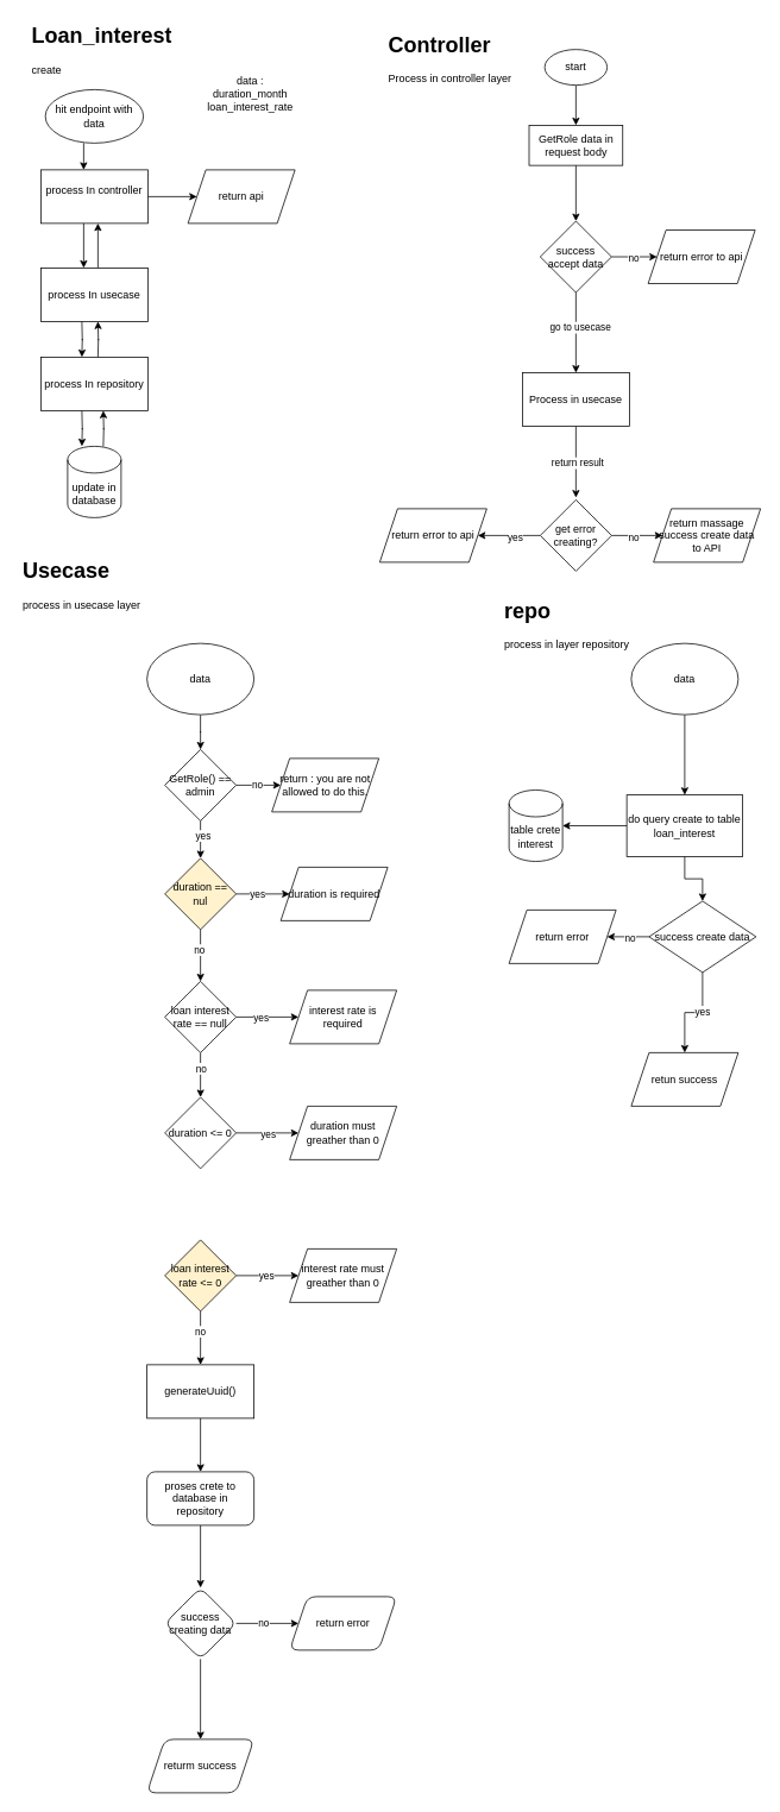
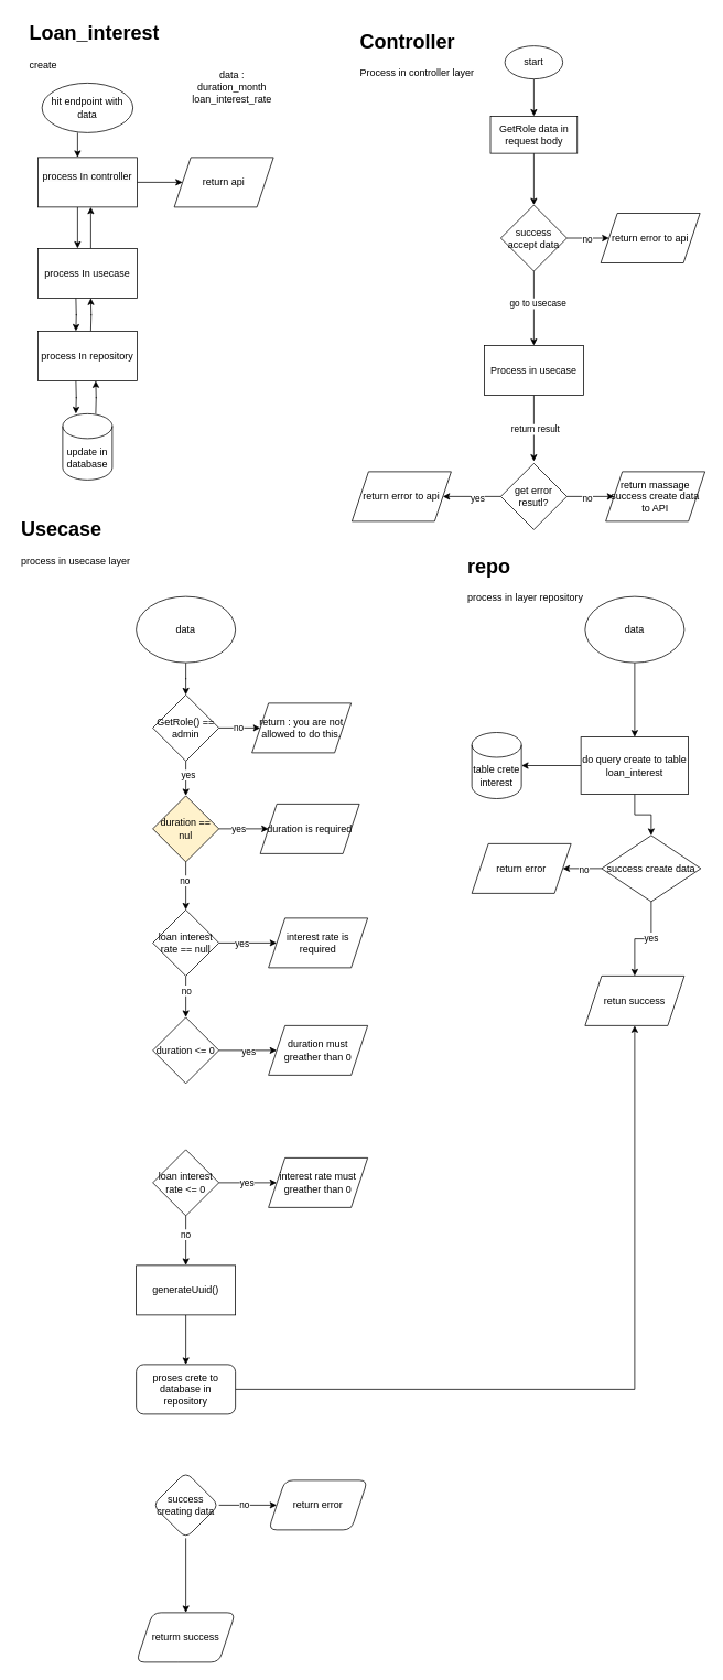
  <mxCell id="0" />
  <mxCell id="1" parent="0" />
  <mxCell id="2" value="&lt;h1&gt;Loan_interest&lt;/h1&gt;&lt;div&gt;create&lt;/div&gt;" style="text;html=1;strokeColor=none;fillColor=none;spacing=5;spacingTop=-20;whiteSpace=wrap;overflow=hidden;rounded=0;" parent="1" vertex="1"><mxGeometry x="30" y="20" width="330" height="80" as="geometry" /></mxCell>
  <mxCell id="3" value="data :&lt;br style=&quot;border-color: var(--border-color);&quot;&gt;duration_month&lt;br&gt;loan_interest_rate" style="text;html=1;strokeColor=none;fillColor=none;align=center;verticalAlign=middle;whiteSpace=wrap;rounded=0;" parent="1" vertex="1"><mxGeometry x="220" y="70" width="120" height="70" as="geometry" /></mxCell>
  <mxCell id="4" value="" style="edgeStyle=orthogonalEdgeStyle;rounded=0;orthogonalLoop=1;jettySize=auto;html=1;" parent="1" edge="1"><mxGeometry relative="1" as="geometry"><mxPoint x="93" y="160" as="sourcePoint" /><mxPoint x="93" y="190" as="targetPoint" /></mxGeometry></mxCell>
  <mxCell id="5" value="hit endpoint with data" style="ellipse;whiteSpace=wrap;html=1;" parent="1" vertex="1"><mxGeometry x="50" y="100" width="110" height="60" as="geometry" /></mxCell>
  <mxCell id="6" value="" style="edgeStyle=orthogonalEdgeStyle;rounded=0;orthogonalLoop=1;jettySize=auto;html=1;" parent="1" edge="1"><mxGeometry relative="1" as="geometry"><mxPoint x="93" y="250" as="sourcePoint" /><mxPoint x="93" y="300" as="targetPoint" /></mxGeometry></mxCell>
  <mxCell id="7" value="" style="edgeStyle=orthogonalEdgeStyle;rounded=0;orthogonalLoop=1;jettySize=auto;html=1;" parent="1" source="8" target="17" edge="1"><mxGeometry relative="1" as="geometry" /></mxCell>
  <mxCell id="8" value="&#10;&lt;span style=&quot;color: rgb(0, 0, 0); font-family: Helvetica; font-size: 12px; font-style: normal; font-variant-ligatures: normal; font-variant-caps: normal; font-weight: 400; letter-spacing: normal; orphans: 2; text-align: center; text-indent: 0px; text-transform: none; widows: 2; word-spacing: 0px; -webkit-text-stroke-width: 0px; background-color: rgb(251, 251, 251); text-decoration-thickness: initial; text-decoration-style: initial; text-decoration-color: initial; float: none; display: inline !important;&quot;&gt;process In controller&lt;/span&gt;&#10;&#10;" style="whiteSpace=wrap;html=1;" parent="1" vertex="1"><mxGeometry x="45" y="190" width="120" height="60" as="geometry" /></mxCell>
  <mxCell id="9" value="" style="edgeStyle=orthogonalEdgeStyle;rounded=0;orthogonalLoop=1;jettySize=auto;html=1;" parent="1" edge="1"><mxGeometry relative="1" as="geometry"><mxPoint x="91" y="360" as="sourcePoint" /><mxPoint x="91" y="400" as="targetPoint" /></mxGeometry></mxCell>
  <mxCell id="10" value="" style="edgeStyle=orthogonalEdgeStyle;rounded=0;orthogonalLoop=1;jettySize=auto;html=1;" parent="1" edge="1"><mxGeometry relative="1" as="geometry"><mxPoint x="109" y="300" as="sourcePoint" /><mxPoint x="109" y="250" as="targetPoint" /></mxGeometry></mxCell>
  <mxCell id="11" value="process In usecase" style="whiteSpace=wrap;html=1;" parent="1" vertex="1"><mxGeometry x="45" y="300" width="120" height="60" as="geometry" /></mxCell>
  <mxCell id="12" value="" style="edgeStyle=orthogonalEdgeStyle;rounded=0;orthogonalLoop=1;jettySize=auto;html=1;" parent="1" edge="1"><mxGeometry relative="1" as="geometry"><mxPoint x="91" y="460" as="sourcePoint" /><mxPoint x="91" y="500" as="targetPoint" /></mxGeometry></mxCell>
  <mxCell id="13" value="" style="edgeStyle=orthogonalEdgeStyle;rounded=0;orthogonalLoop=1;jettySize=auto;html=1;" parent="1" edge="1"><mxGeometry relative="1" as="geometry"><mxPoint x="109" y="400" as="sourcePoint" /><mxPoint x="109" y="360" as="targetPoint" /></mxGeometry></mxCell>
  <mxCell id="14" value="process In repository" style="whiteSpace=wrap;html=1;" parent="1" vertex="1"><mxGeometry x="45" y="400" width="120" height="60" as="geometry" /></mxCell>
  <mxCell id="15" value="" style="edgeStyle=orthogonalEdgeStyle;rounded=0;orthogonalLoop=1;jettySize=auto;html=1;" parent="1" edge="1"><mxGeometry relative="1" as="geometry"><mxPoint x="115" y="500" as="sourcePoint" /><mxPoint x="115" y="460" as="targetPoint" /></mxGeometry></mxCell>
  <mxCell id="16" value="update in database" style="shape=cylinder3;whiteSpace=wrap;html=1;boundedLbl=1;backgroundOutline=1;size=15;" parent="1" vertex="1"><mxGeometry x="75" y="500" width="60" height="80" as="geometry" /></mxCell>
  <mxCell id="17" value="return api" style="shape=parallelogram;perimeter=parallelogramPerimeter;whiteSpace=wrap;html=1;fixedSize=1;" parent="1" vertex="1"><mxGeometry x="210" y="190" width="120" height="60" as="geometry" /></mxCell>
  <mxCell id="18" value="&lt;h1 style=&quot;border-color: var(--border-color);&quot;&gt;Controller&lt;/h1&gt;&lt;h1&gt;&lt;div style=&quot;border-color: var(--border-color); font-size: 12px; font-weight: 400;&quot;&gt;Process in controller layer&lt;/div&gt;&lt;/h1&gt;" style="text;html=1;strokeColor=none;fillColor=none;spacing=5;spacingTop=-20;whiteSpace=wrap;overflow=hidden;rounded=0;" parent="1" vertex="1"><mxGeometry x="430" y="30" width="190" height="80" as="geometry" /></mxCell>
  <mxCell id="19" value="" style="edgeStyle=orthogonalEdgeStyle;rounded=0;orthogonalLoop=1;jettySize=auto;html=1;" parent="1" source="20" target="22" edge="1"><mxGeometry relative="1" as="geometry" /></mxCell>
  <mxCell id="20" value="start" style="ellipse;whiteSpace=wrap;html=1;" parent="1" vertex="1"><mxGeometry x="610" y="55" width="70" height="40" as="geometry" /></mxCell>
  <mxCell id="21" value="" style="edgeStyle=orthogonalEdgeStyle;rounded=0;orthogonalLoop=1;jettySize=auto;html=1;" parent="1" source="22" target="27" edge="1"><mxGeometry relative="1" as="geometry" /></mxCell>
  <mxCell id="22" value="GetRole data in request body" style="whiteSpace=wrap;html=1;" parent="1" vertex="1"><mxGeometry x="592.5" y="140" width="105" height="45" as="geometry" /></mxCell>
  <mxCell id="23" value="" style="edgeStyle=orthogonalEdgeStyle;rounded=0;orthogonalLoop=1;jettySize=auto;html=1;" parent="1" source="27" target="28" edge="1"><mxGeometry relative="1" as="geometry" /></mxCell>
  <mxCell id="24" value="no" style="edgeLabel;html=1;align=center;verticalAlign=middle;resizable=0;points=[];" parent="23" vertex="1" connectable="0"><mxGeometry x="-0.057" relative="1" as="geometry"><mxPoint y="1" as="offset" /></mxGeometry></mxCell>
  <mxCell id="25" value="" style="edgeStyle=orthogonalEdgeStyle;rounded=0;orthogonalLoop=1;jettySize=auto;html=1;" parent="1" source="27" target="31" edge="1"><mxGeometry relative="1" as="geometry" /></mxCell>
  <mxCell id="26" value="go to usecase" style="edgeLabel;html=1;align=center;verticalAlign=middle;resizable=0;points=[];" parent="25" vertex="1" connectable="0"><mxGeometry x="-0.144" y="4" relative="1" as="geometry"><mxPoint as="offset" /></mxGeometry></mxCell>
  <mxCell id="27" value="success accept data" style="rhombus;whiteSpace=wrap;html=1;" parent="1" vertex="1"><mxGeometry x="605" y="247.5" width="80" height="80" as="geometry" /></mxCell>
  <mxCell id="28" value="return error to api" style="shape=parallelogram;perimeter=parallelogramPerimeter;whiteSpace=wrap;html=1;fixedSize=1;" parent="1" vertex="1"><mxGeometry x="726" y="257.5" width="120" height="60" as="geometry" /></mxCell>
  <mxCell id="29" value="" style="edgeStyle=orthogonalEdgeStyle;rounded=0;orthogonalLoop=1;jettySize=auto;html=1;" parent="1" source="31" edge="1"><mxGeometry relative="1" as="geometry"><mxPoint x="645" y="557.5" as="targetPoint" /></mxGeometry></mxCell>
  <mxCell id="30" value="return result" style="edgeLabel;html=1;align=center;verticalAlign=middle;resizable=0;points=[];" parent="29" vertex="1" connectable="0"><mxGeometry x="0.013" y="1" relative="1" as="geometry"><mxPoint as="offset" /></mxGeometry></mxCell>
  <mxCell id="31" value="Process in usecase" style="whiteSpace=wrap;html=1;" parent="1" vertex="1"><mxGeometry x="585" y="417.5" width="120" height="60" as="geometry" /></mxCell>
  <mxCell id="32" value="" style="edgeStyle=orthogonalEdgeStyle;rounded=0;orthogonalLoop=1;jettySize=auto;html=1;" parent="1" source="36" target="37" edge="1"><mxGeometry relative="1" as="geometry" /></mxCell>
  <mxCell id="33" value="yes" style="edgeLabel;html=1;align=center;verticalAlign=middle;resizable=0;points=[];" parent="32" vertex="1" connectable="0"><mxGeometry x="-0.171" y="1" relative="1" as="geometry"><mxPoint as="offset" /></mxGeometry></mxCell>
  <mxCell id="34" value="" style="edgeStyle=orthogonalEdgeStyle;rounded=0;orthogonalLoop=1;jettySize=auto;html=1;" parent="1" source="36" target="38" edge="1"><mxGeometry relative="1" as="geometry" /></mxCell>
  <mxCell id="35" value="no" style="edgeLabel;html=1;align=center;verticalAlign=middle;resizable=0;points=[];" parent="34" vertex="1" connectable="0"><mxGeometry x="-0.171" y="-2" relative="1" as="geometry"><mxPoint as="offset" /></mxGeometry></mxCell>
- <mxCell id="36" value="get error creating?" style="rhombus;whiteSpace=wrap;html=1;" parent="1" vertex="1"><mxGeometry x="605" y="560" width="80" height="80" as="geometry" /></mxCell>
+ <mxCell id="36" value="get error resutl?" style="rhombus;whiteSpace=wrap;html=1;" parent="1" vertex="1"><mxGeometry x="605" y="560" width="80" height="80" as="geometry" /></mxCell>
  <mxCell id="37" value="return error to api" style="shape=parallelogram;perimeter=parallelogramPerimeter;whiteSpace=wrap;html=1;fixedSize=1;" parent="1" vertex="1"><mxGeometry x="425" y="570" width="120" height="60" as="geometry" /></mxCell>
  <mxCell id="38" value="return massage success create data to API" style="shape=parallelogram;perimeter=parallelogramPerimeter;whiteSpace=wrap;html=1;fixedSize=1;" parent="1" vertex="1"><mxGeometry x="732" y="570" width="120" height="60" as="geometry" /></mxCell>
  <mxCell id="39" value="&lt;h1&gt;Usecase&lt;/h1&gt;&lt;div&gt;process in usecase layer&lt;/div&gt;" style="text;html=1;strokeColor=none;fillColor=none;spacing=5;spacingTop=-20;whiteSpace=wrap;overflow=hidden;rounded=0;" parent="1" vertex="1"><mxGeometry x="20" y="620" width="160" height="70" as="geometry" /></mxCell>
  <mxCell id="40" value="" style="edgeStyle=orthogonalEdgeStyle;rounded=0;orthogonalLoop=1;jettySize=auto;html=1;" parent="1" source="42" target="50" edge="1"><mxGeometry relative="1" as="geometry" /></mxCell>
  <mxCell id="41" value="no" style="edgeLabel;html=1;align=center;verticalAlign=middle;resizable=0;points=[];" parent="40" vertex="1" connectable="0"><mxGeometry x="-0.08" y="1" relative="1" as="geometry"><mxPoint as="offset" /></mxGeometry></mxCell>
  <mxCell id="42" value="GetRole() == admin" style="rhombus;whiteSpace=wrap;html=1;" parent="1" vertex="1"><mxGeometry x="184" y="840" width="80" height="80" as="geometry" /></mxCell>
  <mxCell id="43" value="" style="edgeStyle=orthogonalEdgeStyle;rounded=0;orthogonalLoop=1;jettySize=auto;html=1;exitX=0.5;exitY=1;exitDx=0;exitDy=0;" parent="1" source="42" target="49" edge="1"><mxGeometry relative="1" as="geometry"><mxPoint x="224" y="1050" as="sourcePoint" /></mxGeometry></mxCell>
  <mxCell id="44" value="yes" style="edgeLabel;html=1;align=center;verticalAlign=middle;resizable=0;points=[];" parent="43" vertex="1" connectable="0"><mxGeometry x="-0.238" y="2" relative="1" as="geometry"><mxPoint as="offset" /></mxGeometry></mxCell>
  <mxCell id="45" value="" style="edgeStyle=orthogonalEdgeStyle;rounded=0;orthogonalLoop=1;jettySize=auto;html=1;" parent="1" source="49" edge="1"><mxGeometry relative="1" as="geometry"><mxPoint x="324" y="1002" as="targetPoint" /></mxGeometry></mxCell>
  <mxCell id="46" value="yes" style="edgeLabel;html=1;align=center;verticalAlign=middle;resizable=0;points=[];" parent="45" vertex="1" connectable="0"><mxGeometry x="0.008" y="-5" relative="1" as="geometry"><mxPoint x="-2" as="offset" /></mxGeometry></mxCell>
  <mxCell id="47" value="" style="edgeStyle=orthogonalEdgeStyle;rounded=0;orthogonalLoop=1;jettySize=auto;html=1;" parent="1" source="49" target="56" edge="1"><mxGeometry relative="1" as="geometry" /></mxCell>
  <mxCell id="48" value="no" style="edgeLabel;html=1;align=center;verticalAlign=middle;resizable=0;points=[];" parent="47" vertex="1" connectable="0"><mxGeometry x="-0.241" y="-2" relative="1" as="geometry"><mxPoint as="offset" /></mxGeometry></mxCell>
  <mxCell id="49" value="duration == nul" style="rhombus;whiteSpace=wrap;html=1;fillColor=#fff2cc;" parent="1" vertex="1"><mxGeometry x="184" y="962" width="80" height="80" as="geometry" /></mxCell>
  <mxCell id="50" value="return : you are not allowed to do this." style="shape=parallelogram;perimeter=parallelogramPerimeter;whiteSpace=wrap;html=1;fixedSize=1;" parent="1" vertex="1"><mxGeometry x="304" y="850" width="120" height="60" as="geometry" /></mxCell>
  <mxCell id="51" value="duration is required" style="shape=parallelogram;perimeter=parallelogramPerimeter;whiteSpace=wrap;html=1;fixedSize=1;" parent="1" vertex="1"><mxGeometry x="314" y="972" width="120" height="60" as="geometry" /></mxCell>
  <mxCell id="52" value="" style="edgeStyle=orthogonalEdgeStyle;rounded=0;orthogonalLoop=1;jettySize=auto;html=1;" parent="1" source="56" target="59" edge="1"><mxGeometry relative="1" as="geometry" /></mxCell>
  <mxCell id="53" value="yes" style="edgeLabel;html=1;align=center;verticalAlign=middle;resizable=0;points=[];" parent="52" vertex="1" connectable="0"><mxGeometry x="-0.229" relative="1" as="geometry"><mxPoint as="offset" /></mxGeometry></mxCell>
  <mxCell id="54" value="" style="edgeStyle=orthogonalEdgeStyle;rounded=0;orthogonalLoop=1;jettySize=auto;html=1;" parent="1" source="56" target="62" edge="1"><mxGeometry relative="1" as="geometry" /></mxCell>
  <mxCell id="55" value="no" style="edgeLabel;html=1;align=center;verticalAlign=middle;resizable=0;points=[];" parent="54" vertex="1" connectable="0"><mxGeometry x="-0.32" relative="1" as="geometry"><mxPoint as="offset" /></mxGeometry></mxCell>
  <mxCell id="56" value="loan interest rate == null" style="rhombus;whiteSpace=wrap;html=1;" parent="1" vertex="1"><mxGeometry x="184" y="1100" width="80" height="80" as="geometry" /></mxCell>
  <mxCell id="57" value="" style="edgeStyle=orthogonalEdgeStyle;rounded=0;orthogonalLoop=1;jettySize=auto;html=1;" parent="1" source="58" target="42" edge="1"><mxGeometry relative="1" as="geometry" /></mxCell>
  <mxCell id="58" value="data" style="ellipse;whiteSpace=wrap;html=1;" parent="1" vertex="1"><mxGeometry x="164" y="721" width="120" height="80" as="geometry" /></mxCell>
  <mxCell id="59" value="interest rate is required" style="shape=parallelogram;perimeter=parallelogramPerimeter;whiteSpace=wrap;html=1;fixedSize=1;" parent="1" vertex="1"><mxGeometry x="324" y="1110" width="120" height="60" as="geometry" /></mxCell>
  <mxCell id="60" value="" style="edgeStyle=orthogonalEdgeStyle;rounded=0;orthogonalLoop=1;jettySize=auto;html=1;" parent="1" source="62" target="63" edge="1"><mxGeometry relative="1" as="geometry" /></mxCell>
  <mxCell id="61" value="yes" style="edgeLabel;html=1;align=center;verticalAlign=middle;resizable=0;points=[];" parent="60" vertex="1" connectable="0"><mxGeometry y="-1" relative="1" as="geometry"><mxPoint as="offset" /></mxGeometry></mxCell>
  <mxCell id="62" value="duration &amp;lt;= 0" style="rhombus;whiteSpace=wrap;html=1;" parent="1" vertex="1"><mxGeometry x="184" y="1230" width="80" height="80" as="geometry" /></mxCell>
  <mxCell id="63" value="duration must greather than 0" style="shape=parallelogram;perimeter=parallelogramPerimeter;whiteSpace=wrap;html=1;fixedSize=1;" parent="1" vertex="1"><mxGeometry x="324" y="1240" width="120" height="60" as="geometry" /></mxCell>
  <mxCell id="64" value="" style="edgeStyle=orthogonalEdgeStyle;rounded=0;orthogonalLoop=1;jettySize=auto;html=1;" parent="1" source="67" target="68" edge="1"><mxGeometry relative="1" as="geometry" /></mxCell>
  <mxCell id="65" value="yes" style="edgeLabel;html=1;align=center;verticalAlign=middle;resizable=0;points=[];" parent="64" vertex="1" connectable="0"><mxGeometry x="-0.057" relative="1" as="geometry"><mxPoint as="offset" /></mxGeometry></mxCell>
  <mxCell id="66" value="" style="edgeStyle=orthogonalEdgeStyle;rounded=0;orthogonalLoop=1;jettySize=auto;html=1;" parent="1" source="93" target="70" edge="1"><mxGeometry relative="1" as="geometry" /></mxCell>
- <mxCell id="67" value="loan interest rate&amp;nbsp;&amp;lt;= 0" style="rhombus;whiteSpace=wrap;html=1;fillColor=#fff2cc;" parent="1" vertex="1"><mxGeometry x="184" y="1390" width="80" height="80" as="geometry" /></mxCell>
+ <mxCell id="67" value="loan interest rate&amp;nbsp;&amp;lt;= 0" style="rhombus;whiteSpace=wrap;html=1;" parent="1" vertex="1"><mxGeometry x="184" y="1390" width="80" height="80" as="geometry" /></mxCell>
  <mxCell id="68" value="interest rate&amp;nbsp;must greather than 0" style="shape=parallelogram;perimeter=parallelogramPerimeter;whiteSpace=wrap;html=1;fixedSize=1;" parent="1" vertex="1"><mxGeometry x="324" y="1400" width="120" height="60" as="geometry" /></mxCell>
- <mxCell id="69" value="" style="edgeStyle=orthogonalEdgeStyle;rounded=0;orthogonalLoop=1;jettySize=auto;html=1;" parent="1" source="70" target="74" edge="1"><mxGeometry relative="1" as="geometry" /></mxCell>
+ <mxCell id="69" value="" style="edgeStyle=orthogonalEdgeStyle;rounded=0;orthogonalLoop=1;jettySize=auto;html=1;" parent="1" source="70" target="90" edge="1"><mxGeometry relative="1" as="geometry" /></mxCell>
  <mxCell id="70" value="proses crete to database in repository" style="rounded=1;whiteSpace=wrap;html=1;" parent="1" vertex="1"><mxGeometry x="164" y="1650" width="120" height="60" as="geometry" /></mxCell>
  <mxCell id="71" value="" style="edgeStyle=orthogonalEdgeStyle;rounded=0;orthogonalLoop=1;jettySize=auto;html=1;" parent="1" source="74" target="75" edge="1"><mxGeometry relative="1" as="geometry" /></mxCell>
  <mxCell id="72" value="no" style="edgeLabel;html=1;align=center;verticalAlign=middle;resizable=0;points=[];" parent="71" vertex="1" connectable="0"><mxGeometry x="-0.143" y="1" relative="1" as="geometry"><mxPoint as="offset" /></mxGeometry></mxCell>
  <mxCell id="73" value="" style="edgeStyle=orthogonalEdgeStyle;rounded=0;orthogonalLoop=1;jettySize=auto;html=1;" parent="1" source="74" target="76" edge="1"><mxGeometry relative="1" as="geometry" /></mxCell>
  <mxCell id="74" value="success creating data" style="rhombus;whiteSpace=wrap;html=1;rounded=1;" parent="1" vertex="1"><mxGeometry x="184" y="1780" width="80" height="80" as="geometry" /></mxCell>
  <mxCell id="75" value="return error" style="shape=parallelogram;perimeter=parallelogramPerimeter;whiteSpace=wrap;html=1;fixedSize=1;rounded=1;" parent="1" vertex="1"><mxGeometry x="324" y="1790" width="120" height="60" as="geometry" /></mxCell>
  <mxCell id="76" value="returm success" style="shape=parallelogram;perimeter=parallelogramPerimeter;whiteSpace=wrap;html=1;fixedSize=1;rounded=1;" parent="1" vertex="1"><mxGeometry x="164" y="1950" width="120" height="60" as="geometry" /></mxCell>
  <mxCell id="77" value="&lt;h1&gt;repo&lt;/h1&gt;&lt;div&gt;process in layer repository&lt;/div&gt;" style="text;html=1;strokeColor=none;fillColor=none;spacing=5;spacingTop=-20;whiteSpace=wrap;overflow=hidden;rounded=0;" parent="1" vertex="1"><mxGeometry x="560" y="665" width="160" height="70" as="geometry" /></mxCell>
  <mxCell id="78" value="" style="edgeStyle=orthogonalEdgeStyle;rounded=0;orthogonalLoop=1;jettySize=auto;html=1;" parent="1" source="79" target="82" edge="1"><mxGeometry relative="1" as="geometry" /></mxCell>
  <mxCell id="79" value="data" style="ellipse;whiteSpace=wrap;html=1;" parent="1" vertex="1"><mxGeometry x="707" y="721" width="120" height="80" as="geometry" /></mxCell>
  <mxCell id="80" value="" style="edgeStyle=orthogonalEdgeStyle;rounded=0;orthogonalLoop=1;jettySize=auto;html=1;" parent="1" source="82" target="83" edge="1"><mxGeometry relative="1" as="geometry" /></mxCell>
  <mxCell id="81" value="" style="edgeStyle=orthogonalEdgeStyle;rounded=0;orthogonalLoop=1;jettySize=auto;html=1;" parent="1" source="82" target="88" edge="1"><mxGeometry relative="1" as="geometry" /></mxCell>
  <mxCell id="82" value="do query create to table loan_interest" style="whiteSpace=wrap;html=1;" parent="1" vertex="1"><mxGeometry x="702" y="891" width="130" height="69" as="geometry" /></mxCell>
  <mxCell id="83" value="table crete interest" style="shape=cylinder3;whiteSpace=wrap;html=1;boundedLbl=1;backgroundOutline=1;size=15;" parent="1" vertex="1"><mxGeometry x="570" y="885.5" width="60" height="80" as="geometry" /></mxCell>
  <mxCell id="84" value="" style="edgeStyle=orthogonalEdgeStyle;rounded=0;orthogonalLoop=1;jettySize=auto;html=1;" parent="1" source="88" target="89" edge="1"><mxGeometry relative="1" as="geometry" /></mxCell>
  <mxCell id="85" value="no" style="edgeLabel;html=1;align=center;verticalAlign=middle;resizable=0;points=[];" parent="84" vertex="1" connectable="0"><mxGeometry x="0.057" y="1" relative="1" as="geometry"><mxPoint as="offset" /></mxGeometry></mxCell>
  <mxCell id="86" value="" style="edgeStyle=orthogonalEdgeStyle;rounded=0;orthogonalLoop=1;jettySize=auto;html=1;" parent="1" source="88" target="90" edge="1"><mxGeometry relative="1" as="geometry" /></mxCell>
  <mxCell id="87" value="yes" style="edgeLabel;html=1;align=center;verticalAlign=middle;resizable=0;points=[];" parent="86" vertex="1" connectable="0"><mxGeometry x="-0.156" y="-2" relative="1" as="geometry"><mxPoint as="offset" /></mxGeometry></mxCell>
  <mxCell id="88" value="success create data" style="rhombus;whiteSpace=wrap;html=1;" parent="1" vertex="1"><mxGeometry x="727" y="1010" width="120" height="80" as="geometry" /></mxCell>
  <mxCell id="89" value="return error" style="shape=parallelogram;perimeter=parallelogramPerimeter;whiteSpace=wrap;html=1;fixedSize=1;" parent="1" vertex="1"><mxGeometry x="570" y="1020" width="120" height="60" as="geometry" /></mxCell>
  <mxCell id="90" value="retun success" style="shape=parallelogram;perimeter=parallelogramPerimeter;whiteSpace=wrap;html=1;fixedSize=1;" parent="1" vertex="1"><mxGeometry x="707" y="1180" width="120" height="60" as="geometry" /></mxCell>
  <mxCell id="91" value="" style="edgeStyle=orthogonalEdgeStyle;rounded=0;orthogonalLoop=1;jettySize=auto;html=1;" parent="1" source="67" target="93" edge="1"><mxGeometry relative="1" as="geometry"><mxPoint x="224" y="1470" as="sourcePoint" /><mxPoint x="224" y="1650" as="targetPoint" /></mxGeometry></mxCell>
  <mxCell id="92" value="no" style="edgeLabel;html=1;align=center;verticalAlign=middle;resizable=0;points=[];" parent="91" vertex="1" connectable="0"><mxGeometry x="-0.28" y="-1" relative="1" as="geometry"><mxPoint as="offset" /></mxGeometry></mxCell>
  <mxCell id="93" value="generateUuid()" style="rounded=0;whiteSpace=wrap;html=1;" parent="1" vertex="1"><mxGeometry x="164" y="1530" width="120" height="60" as="geometry" /></mxCell>
